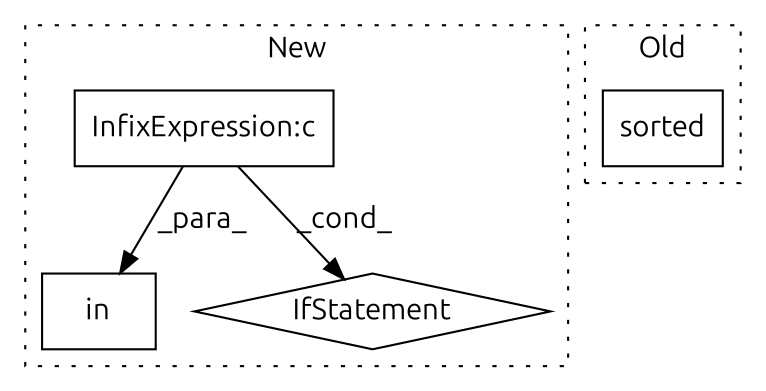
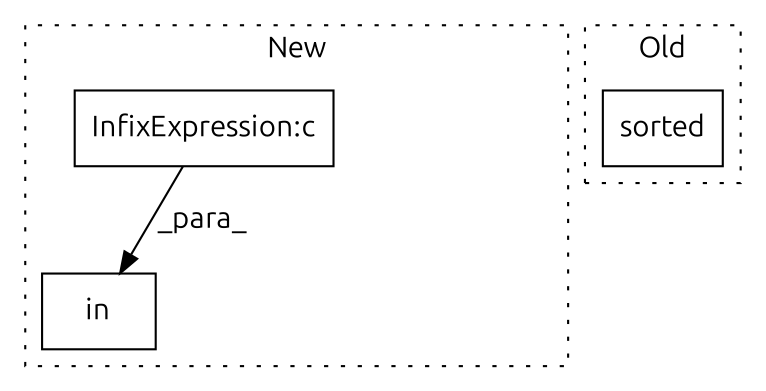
  digraph {
    fontname=Ubuntu
    node [fontname=Ubuntu shape=box]
    edge [fontname=Ubuntu]
    n1 [a=105 l=21 label=in s=22033]
-   n2 [a=25 l="4,2" label=IfStatement s="22010,22055" shape=diamond]
    n3 [a=27 l=4 label="InfixExpression:c" s=22024]
    n4 [a=32 l="7,1" label=sorted s="22038,22066"]
    subgraph cluster_1 {
      label=New
      style=dotted
      n1
-     n2
      n3
    }
    subgraph cluster_2 {
      label=Old
      style=dotted
      n4
    }
    n3 -> n1 [label=_para_]
-   n3 -> n2 [label=_cond_]
  }
